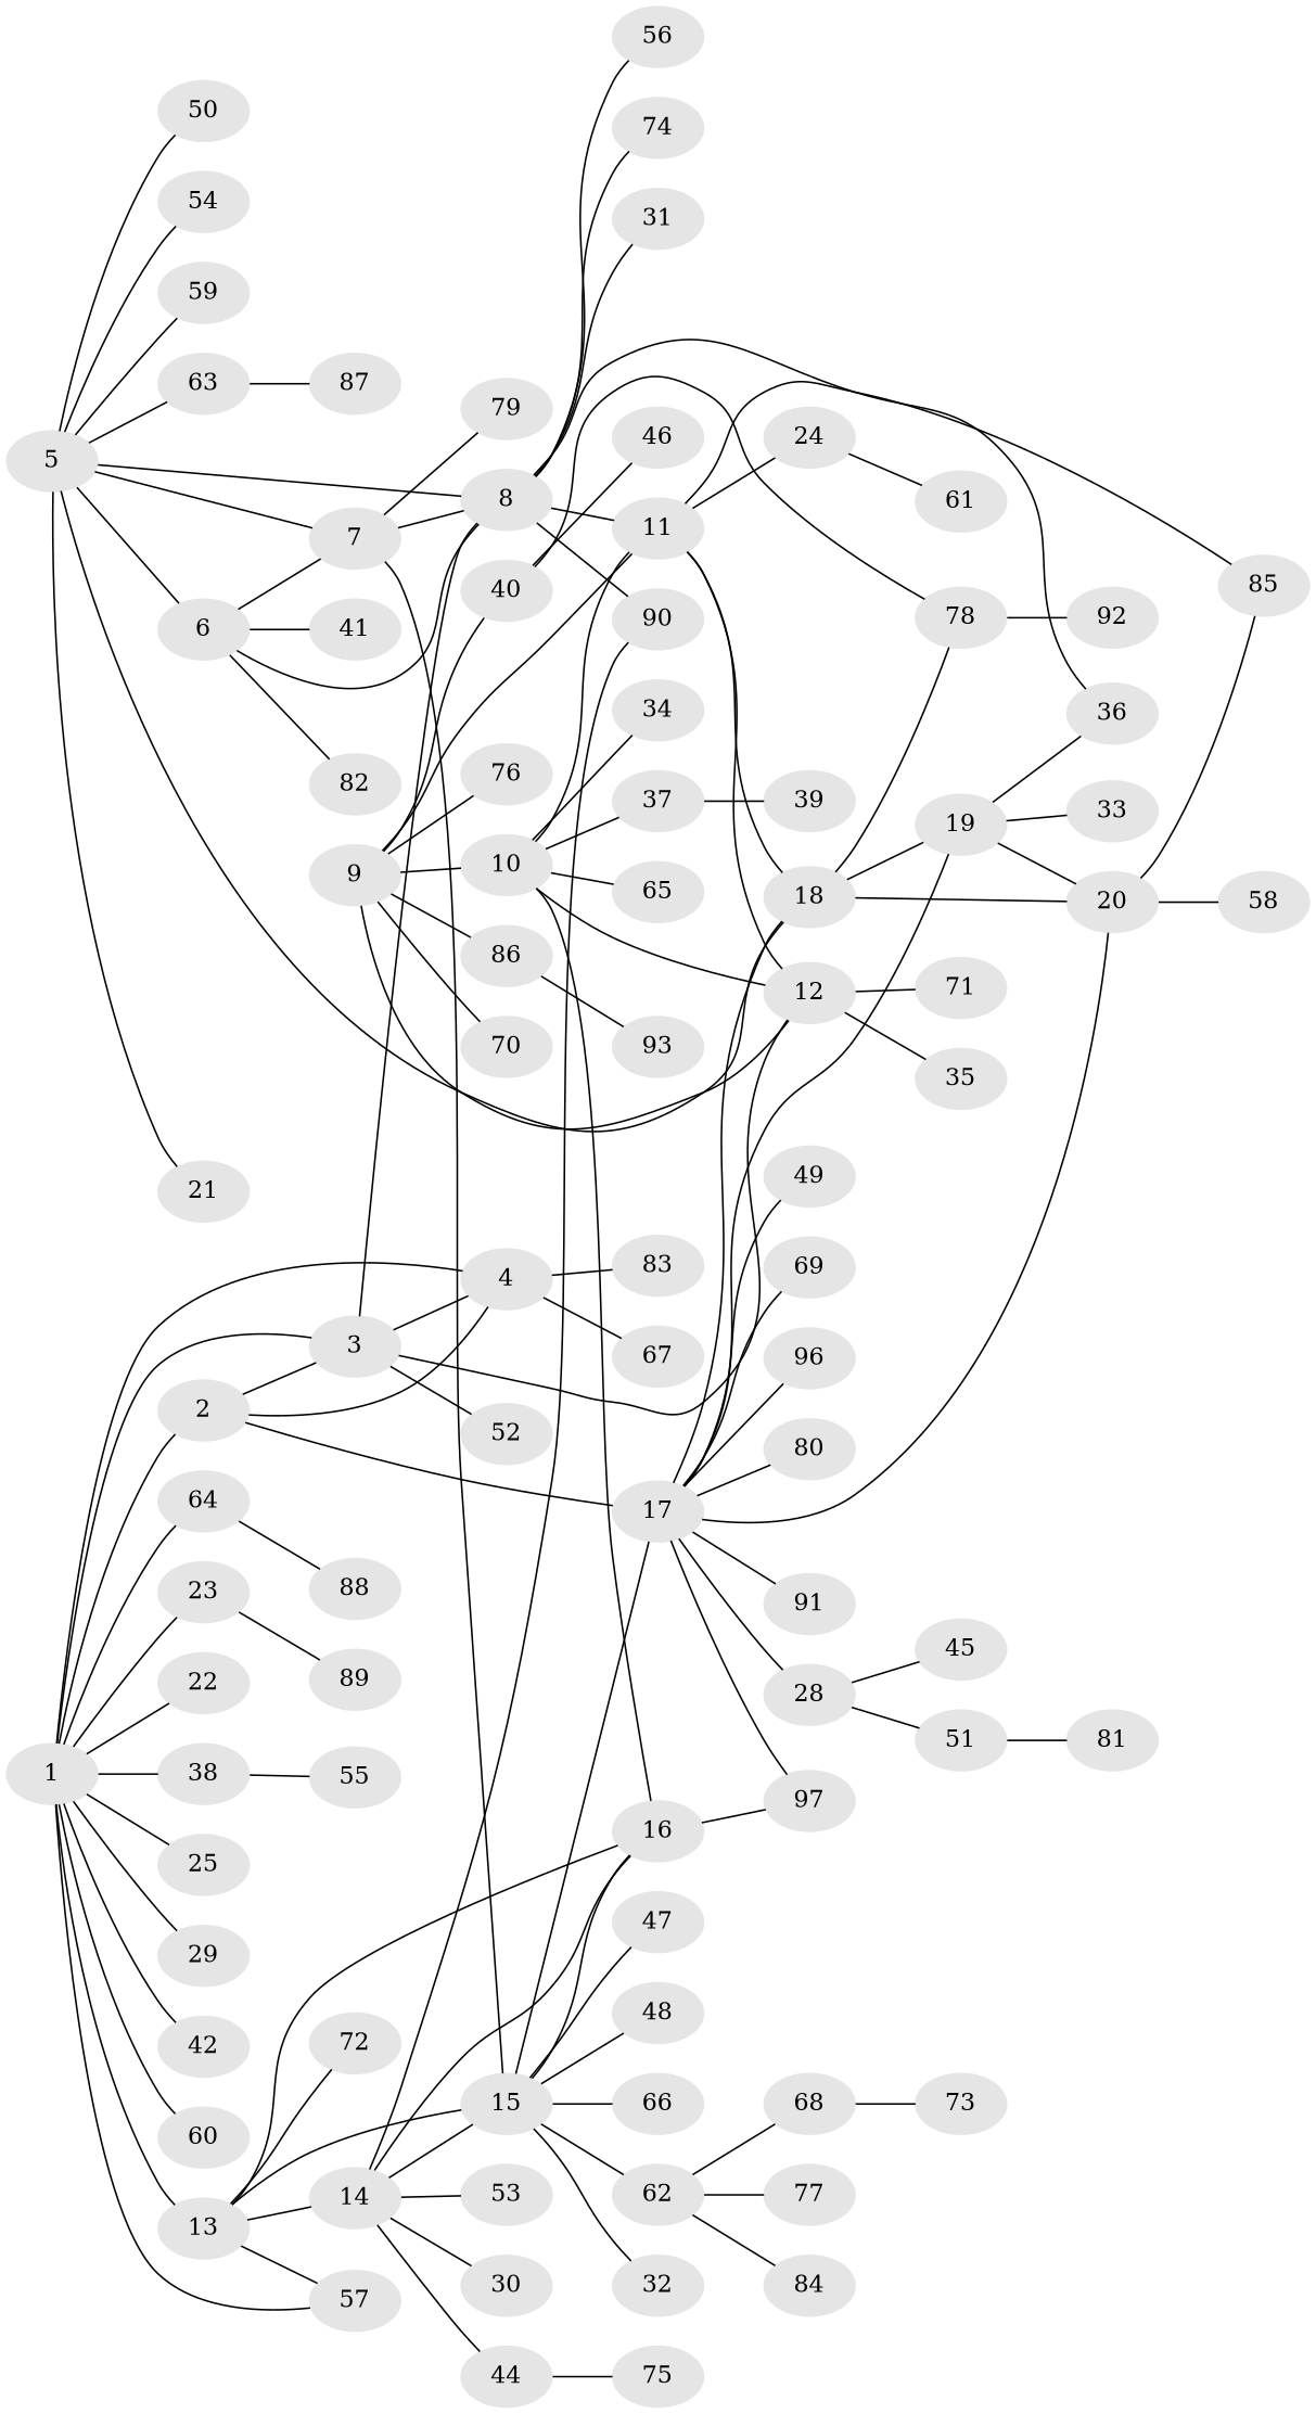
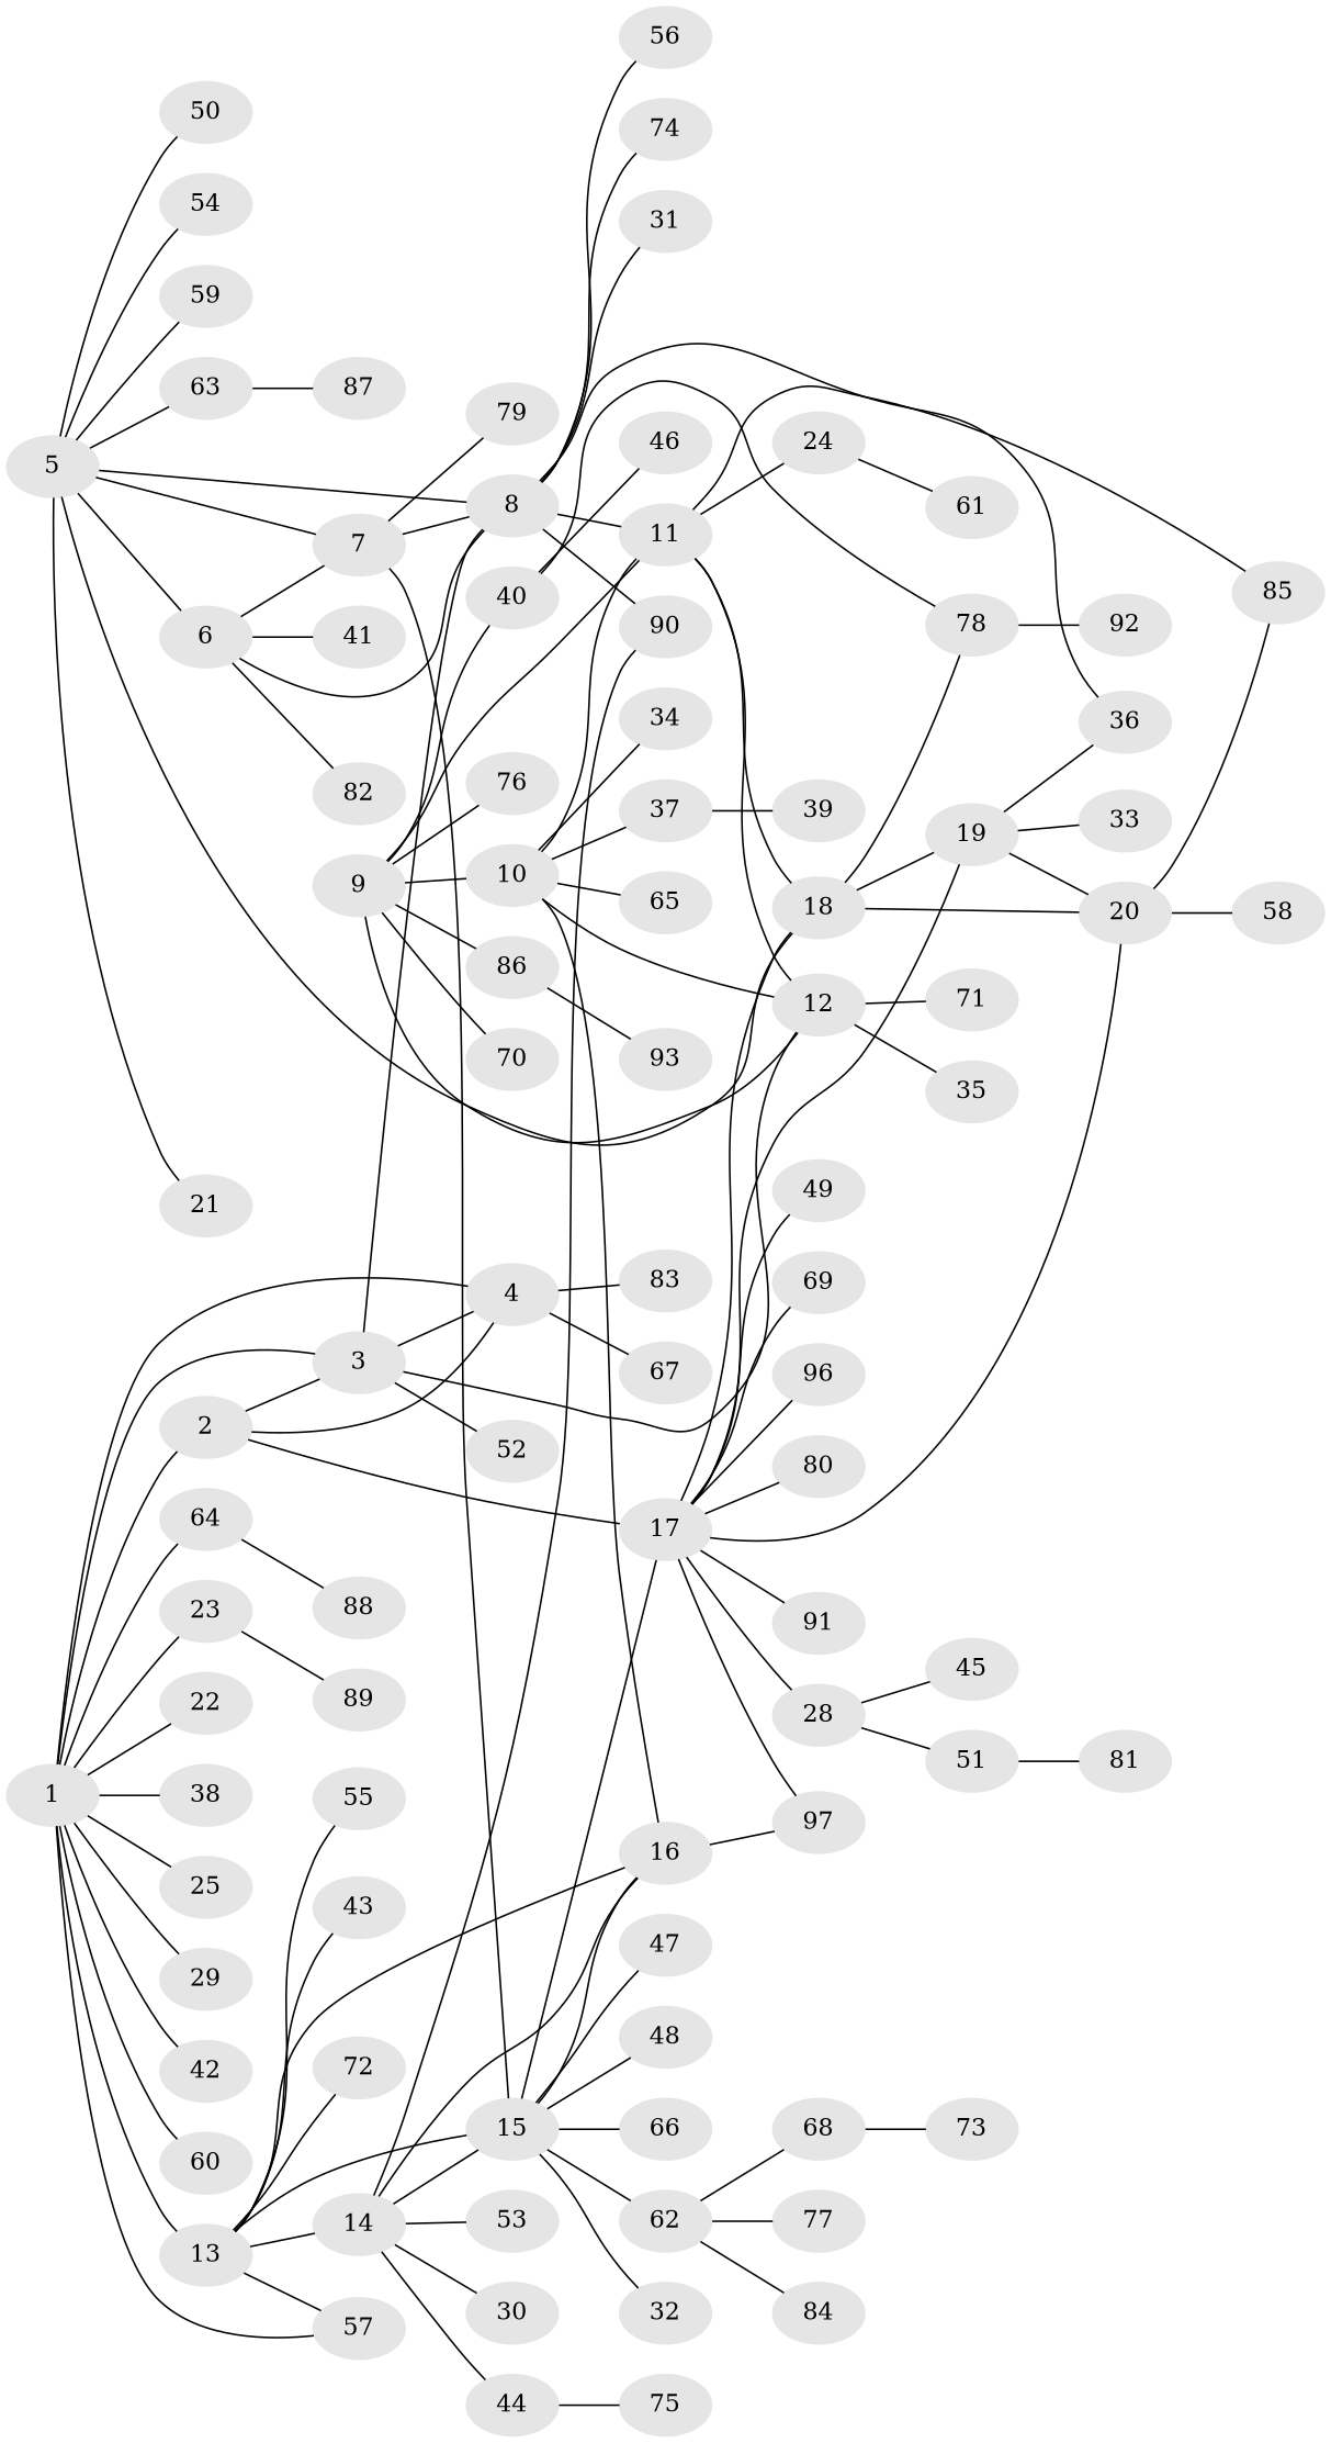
  graph {
    rankdir=LR
    node [color=gray90 style=filled]
    1
    2
    3
    4
    13
    22
    23
    25
    29
    38
    42
    57
    60
    64
    17
    8
    12
    52
    67
    83
    15
    16
    14
+   43
    55
    72
    89
    88
    18
    n30 [label=97]
    19
    20
    n33 [label=96]
    28
    49
    69
    80
    91
    11
    31
    36
    56
    74
    90
    35
    71
    5
    6
    7
    21
    50
    54
    59
    63
    41
    82
    79
    78
    87
    32
    47
    48
    62
    66
    24
    85
    9
    10
    40
    70
    76
    86
    34
    37
    65
    46
    93
    39
    61
    30
    44
    53
    75
    68
    77
    84
    33
    58
    45
    51
    92
    81
    73
    1 -- 2
    1 -- 3
    1 -- 4
    1 -- 13
    1 -- 22
    1 -- 23
    1 -- 25
    1 -- 29
    1 -- 38
    1 -- 42
    1 -- 57
    1 -- 60
    1 -- 64
    2 -- 3
    2 -- 4
    2 -- 17
    3 -- 4
    3 -- 8
    3 -- 12
    3 -- 52
    4 -- 67
    4 -- 83
    13 -- 57
    13 -- 15
    13 -- 16
    13 -- 14
-   38 -- 55
+   13 -- 43
+   13 -- 55
    13 -- 72
    23 -- 89
    64 -- 88
    17 -- 18
    17 -- n30
    17 -- 19
    17 -- 20
    17 -- n33
    17 -- 28
    17 -- 49
    17 -- 69
    17 -- 80
    17 -- 91
    8 -- 11
    8 -- 31
    8 -- 36
    8 -- 56
    8 -- 74
    8 -- 90
    12 -- 35
    12 -- 71
    15 -- 17
    15 -- 16
    15 -- 32
    15 -- 47
    15 -- 48
    15 -- 62
    15 -- 66
    16 -- n30
    14 -- 15
    14 -- 16
    14 -- 90
    14 -- 30
    14 -- 44
    14 -- 53
    18 -- 19
    18 -- 20
    18 -- 78
    19 -- 20
    19 -- 36
    19 -- 33
    20 -- 85
    20 -- 58
    28 -- 45
    28 -- 51
    11 -- 12
    11 -- 18
    11 -- 24
    11 -- 85
    5 -- 8
    5 -- 18
    5 -- 6
    5 -- 7
    5 -- 21
    5 -- 50
    5 -- 54
    5 -- 59
    5 -- 63
    6 -- 8
    6 -- 7
    6 -- 41
    6 -- 82
    7 -- 8
    7 -- 15
    7 -- 79
    63 -- 87
    78 -- 92
    62 -- 68
    62 -- 77
    62 -- 84
    24 -- 61
    9 -- 12
    9 -- 11
    9 -- 10
    9 -- 40
    9 -- 70
    9 -- 76
    9 -- 86
    10 -- 12
    10 -- 16
    10 -- 11
    10 -- 34
    10 -- 37
    10 -- 65
    40 -- 78
    40 -- 46
    86 -- 93
    37 -- 39
    44 -- 75
    68 -- 73
    51 -- 81
  }
